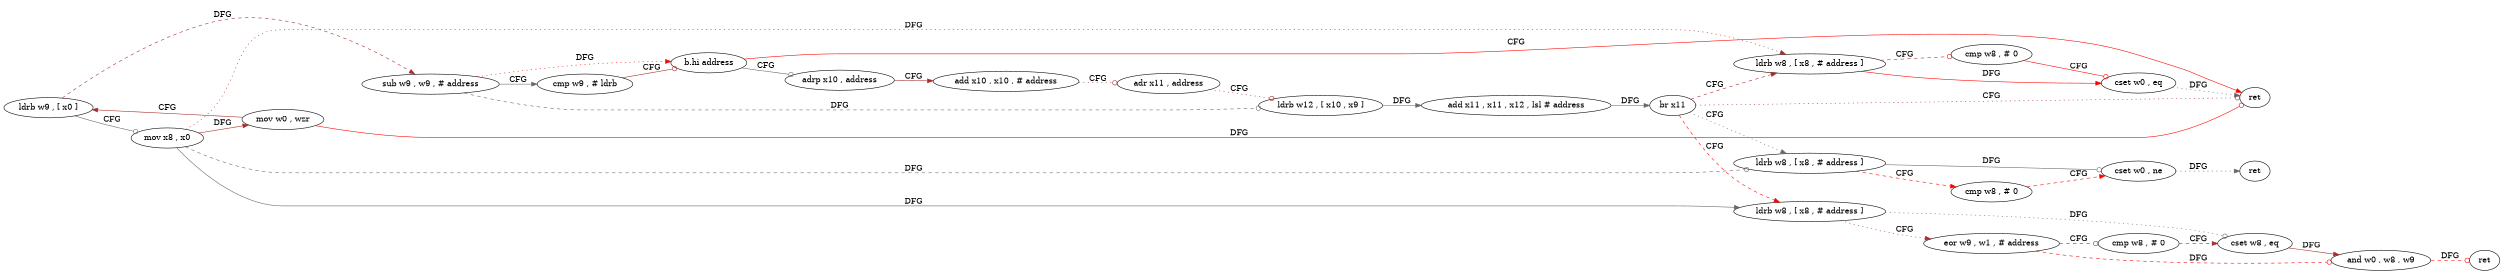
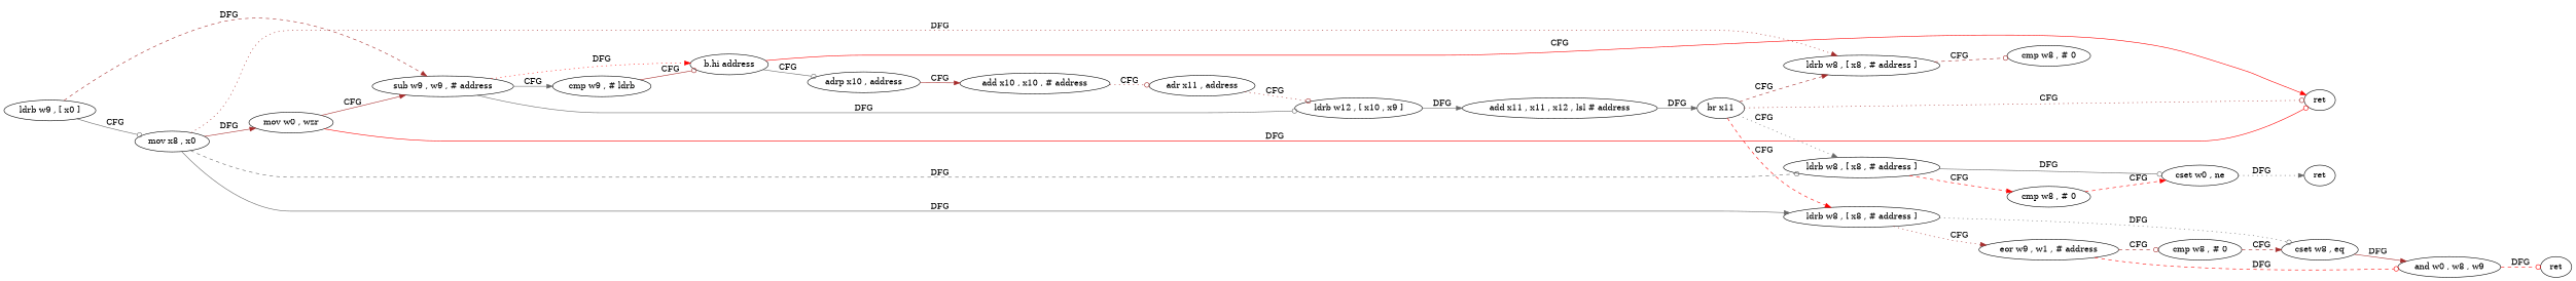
  digraph {
    rankdir=LR
    edge [arrowhead=normal color=brown style=solid]
    n1 [label="ldrb w9 , [ x0 ]"]
    n2 [label="mov x8 , x0"]
    n3 [label="sub w9 , w9 , # address"]
    n4 [label="mov w0 , wzr"]
    n5 [label="ldrb w8 , [ x8 , # address ]"]
    n6 [label="ldrb w8 , [ x8 , # address ]"]
    n7 [label="ldrb w8 , [ x8 , # address ]"]
    n8 [label="cmp w9 , # ldrb"]
    n9 [label="b.hi address"]
    n10 [label="ldrb w12 , [ x10 , x9 ]"]
    n11 [label=ret]
    n12 [label="cmp w8 , # 0"]
-   n13 [label="cset w0 , eq"]
    n14 [label="eor w9 , w1 , # address"]
    n15 [label="cset w8 , eq"]
    n16 [label="cmp w8 , # 0"]
    n17 [label="cset w0 , ne"]
    n18 [label="adrp x10 , address"]
    n19 [label="add x11 , x11 , x12 , lsl # address"]
    n20 [label="add x10 , x10 , # address"]
    n21 [label="adr x11 , address"]
    n22 [label="br x11"]
    n23 [label="cmp w8 , # 0"]
    n24 [label="and w0 , w8 , w9"]
    n25 [label=ret]
    n26 [label=ret]
    n1 -> n2 [arrowhead=odot color=gray40 label=CFG]
    n1 -> n3 [label=DFG style=dashed]
    n2 -> n4 [label=DFG]
    n2 -> n5 [label=DFG style=dotted]
    n2 -> n6 [color=gray40 label=DFG]
    n2 -> n7 [arrowhead=odot color=gray40 label=DFG style=dashed]
    n3 -> n8 [color=gray40 label=CFG]
    n3 -> n9 [color=red label=DFG style=dotted]
-   n3 -> n10 [arrowhead=odot color=gray40 label=DFG style=dashed]
-   n4 -> n1 [label=CFG]
+   n3 -> n10 [arrowhead=odot color=gray40 label=DFG]
+   n4 -> n3 [label=CFG]
    n4 -> n11 [arrowhead=odot color=red label=DFG]
    n5 -> n12 [arrowhead=odot label=CFG style=dashed]
-   n5 -> n13 [color=red label=DFG]
    n6 -> n14 [label=CFG style=dotted]
    n6 -> n15 [arrowhead=odot color=gray40 label=DFG style=dotted]
    n7 -> n16 [color=red label=CFG style=dashed]
    n7 -> n17 [arrowhead=odot color=gray40 label=DFG]
    n8 -> n9 [arrowhead=odot label=CFG]
    n9 -> n11 [color=red label=CFG]
    n9 -> n18 [arrowhead=odot color=gray40 label=CFG]
    n10 -> n19 [color=gray40 label=DFG]
-   n12 -> n13 [arrowhead=odot color=red label=CFG]
-   n13 -> n11 [color=gray40 label=DFG style=dotted]
    n14 -> n23 [arrowhead=odot label=CFG style=dashed]
    n14 -> n24 [arrowhead=odot color=red label=DFG style=dashed]
    n15 -> n24 [label=DFG]
    n16 -> n17 [color=red label=CFG style=dashed]
    n17 -> n25 [color=gray40 label=DFG style=dotted]
    n18 -> n20 [label=CFG]
    n19 -> n22 [color=gray40 label=DFG]
    n20 -> n21 [arrowhead=odot label=CFG style=dotted]
    n21 -> n10 [arrowhead=odot label=CFG style=dotted]
    n22 -> n5 [label=CFG style=dashed]
    n22 -> n6 [color=red label=CFG style=dashed]
    n22 -> n7 [color=gray40 label=CFG style=dotted]
    n22 -> n11 [arrowhead=odot label=CFG style=dotted]
    n23 -> n15 [label=CFG style=dashed]
    n24 -> n26 [arrowhead=odot color=red label=DFG style=dashed]
  }
